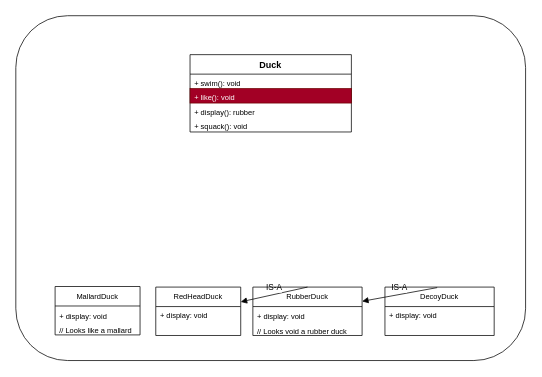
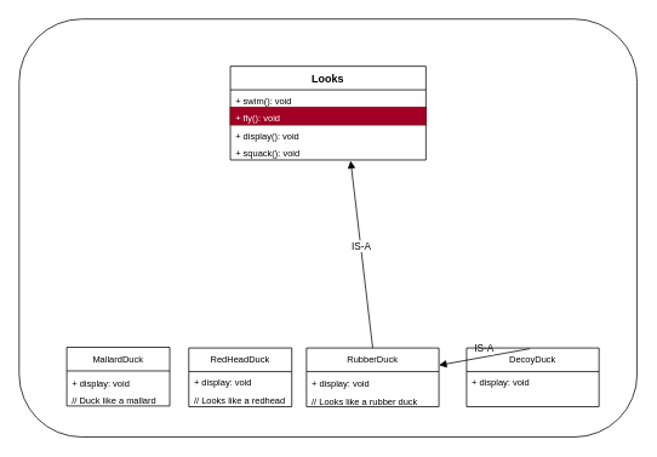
  <mxCell id="0" />
  <mxCell id="1" parent="0" />
  <mxCell id="2" value="" style="rounded=1;whiteSpace=wrap;html=1;container=0;" parent="1" vertex="1"><mxGeometry x="20.61" y="20" width="680" height="460.0" as="geometry" /></mxCell>
- <mxCell id="3" value="IS-A" style="html=1;verticalAlign=bottom;endArrow=block;exitX=0.5;exitY=0;exitDx=0;exitDy=0;" parent="1" source="9" target="13" edge="1"><mxGeometry width="80" relative="1" as="geometry"><mxPoint x="262.301" y="388.653" as="sourcePoint" /><mxPoint x="405.62" y="170" as="targetPoint" /></mxGeometry></mxCell>
+ <mxCell id="3" value="IS-A" style="html=1;verticalAlign=bottom;endArrow=block;exitX=0.5;exitY=0;exitDx=0;exitDy=0;entryX=0.615;entryY=1.043;entryDx=0;entryDy=0;entryPerimeter=0;" parent="1" source="9" target="24" edge="1"><mxGeometry width="80" relative="1" as="geometry"><mxPoint x="262.301" y="388.653" as="sourcePoint" /><mxPoint x="405.62" y="170" as="targetPoint" /></mxGeometry></mxCell>
  <mxCell id="4" value="IS-A" style="html=1;verticalAlign=bottom;endArrow=block;exitX=0.478;exitY=0.011;exitDx=0;exitDy=0;exitPerimeter=0;" parent="1" source="6" target="9" edge="1"><mxGeometry width="80" relative="1" as="geometry"><mxPoint x="417.762" y="390.968" as="sourcePoint" /><mxPoint x="453" y="175" as="targetPoint" /></mxGeometry></mxCell>
  <mxCell id="5" value="" style="group" parent="1" vertex="1" connectable="0"><mxGeometry x="513.004" y="381.998" width="145.714" height="64.581" as="geometry" /></mxCell>
  <mxCell id="6" value="DecoyDuck" style="swimlane;fontStyle=0;childLayout=stackLayout;horizontal=1;startSize=26;fillColor=none;horizontalStack=0;resizeParent=1;resizeParentMax=0;resizeLast=0;collapsible=1;marginBottom=0;fontSize=10;container=0;" parent="5" vertex="1"><mxGeometry width="145.714" height="64.581" as="geometry" /></mxCell>
  <mxCell id="7" value="+ display: void" style="text;strokeColor=none;fillColor=none;align=left;verticalAlign=top;spacingLeft=4;spacingRight=4;overflow=hidden;rotatable=0;points=[[0,0.5],[1,0.5]];portConstraint=eastwest;fontSize=10;container=0;" parent="5" vertex="1"><mxGeometry y="26" width="145.714" height="19.29" as="geometry" /></mxCell>
  <mxCell id="8" value="" style="group" parent="1" vertex="1" connectable="0"><mxGeometry x="336.81" y="381.998" width="145.714" height="66.131" as="geometry" /></mxCell>
  <mxCell id="9" value="RubberDuck" style="swimlane;fontStyle=0;childLayout=stackLayout;horizontal=1;startSize=26;fillColor=none;horizontalStack=0;resizeParent=1;resizeParentMax=0;resizeLast=0;collapsible=1;marginBottom=0;fontSize=10;container=0;" parent="8" vertex="1"><mxGeometry width="145.714" height="64.581" as="geometry" /></mxCell>
  <mxCell id="10" value="+ display: void" style="text;strokeColor=none;fillColor=none;align=left;verticalAlign=top;spacingLeft=4;spacingRight=4;overflow=hidden;rotatable=0;points=[[0,0.5],[1,0.5]];portConstraint=eastwest;fontSize=10;container=0;" parent="8" vertex="1"><mxGeometry y="27.55" width="145.714" height="19.29" as="geometry" /></mxCell>
- <mxCell id="11" value="// Looks void a rubber duck" style="text;strokeColor=none;fillColor=none;align=left;verticalAlign=top;spacingLeft=4;spacingRight=4;overflow=hidden;rotatable=0;points=[[0,0.5],[1,0.5]];portConstraint=eastwest;fontSize=10;container=0;" parent="8" vertex="1"><mxGeometry y="46.84" width="145.714" height="19.29" as="geometry" /></mxCell>
+ <mxCell id="11" value="// Looks like a rubber duck" style="text;strokeColor=none;fillColor=none;align=left;verticalAlign=top;spacingLeft=4;spacingRight=4;overflow=hidden;rotatable=0;points=[[0,0.5],[1,0.5]];portConstraint=eastwest;fontSize=10;container=0;" parent="8" vertex="1"><mxGeometry y="46.84" width="145.714" height="19.29" as="geometry" /></mxCell>
  <mxCell id="12" value="" style="group" parent="1" vertex="1" connectable="0"><mxGeometry x="207.286" y="381.998" width="113.333" height="64.581" as="geometry" /></mxCell>
  <mxCell id="13" value="RedHeadDuck" style="swimlane;fontStyle=0;childLayout=stackLayout;horizontal=1;startSize=26;fillColor=none;horizontalStack=0;resizeParent=1;resizeParentMax=0;resizeLast=0;collapsible=1;marginBottom=0;fontSize=10;container=0;" parent="12" vertex="1"><mxGeometry width="113.333" height="64.581" as="geometry" /></mxCell>
  <mxCell id="14" value="+ display: void" style="text;strokeColor=none;fillColor=none;align=left;verticalAlign=top;spacingLeft=4;spacingRight=4;overflow=hidden;rotatable=0;points=[[0,0.5],[1,0.5]];portConstraint=eastwest;fontSize=10;container=0;" parent="12" vertex="1"><mxGeometry y="26" width="113.333" height="19.29" as="geometry" /></mxCell>
+ <mxCell id="15" value="// Looks like a redhead" style="text;strokeColor=none;fillColor=none;align=left;verticalAlign=top;spacingLeft=4;spacingRight=4;overflow=hidden;rotatable=0;points=[[0,0.5],[1,0.5]];portConstraint=eastwest;fontSize=10;container=0;" parent="12" vertex="1"><mxGeometry y="45.29" width="113.333" height="19.29" as="geometry" /></mxCell>
  <mxCell id="16" value="" style="group" parent="1" vertex="1" connectable="0"><mxGeometry x="72.997" y="381.228" width="113.333" height="66.131" as="geometry" /></mxCell>
  <mxCell id="17" value="MallardDuck" style="swimlane;fontStyle=0;childLayout=stackLayout;horizontal=1;startSize=26;fillColor=none;horizontalStack=0;resizeParent=1;resizeParentMax=0;resizeLast=0;collapsible=1;marginBottom=0;fontSize=10;container=0;" parent="16" vertex="1"><mxGeometry width="113.333" height="64.581" as="geometry" /></mxCell>
  <mxCell id="18" value="+ display: void" style="text;strokeColor=none;fillColor=none;align=left;verticalAlign=top;spacingLeft=4;spacingRight=4;overflow=hidden;rotatable=0;points=[[0,0.5],[1,0.5]];portConstraint=eastwest;fontSize=10;container=0;" parent="16" vertex="1"><mxGeometry y="27.55" width="113.333" height="19.29" as="geometry" /></mxCell>
- <mxCell id="19" value="// Looks like a mallard" style="text;strokeColor=none;fillColor=none;align=left;verticalAlign=top;spacingLeft=4;spacingRight=4;overflow=hidden;rotatable=0;points=[[0,0.5],[1,0.5]];portConstraint=eastwest;fontSize=10;container=0;" parent="16" vertex="1"><mxGeometry y="46.84" width="113.333" height="19.29" as="geometry" /></mxCell>
- <mxCell id="20" value="Duck" style="swimlane;fontStyle=1;align=center;verticalAlign=top;childLayout=stackLayout;horizontal=1;startSize=26;horizontalStack=0;resizeParent=1;resizeParentMax=0;resizeLast=0;collapsible=1;marginBottom=0;" vertex="1" parent="1"><mxGeometry x="253" y="71.94" width="215.23" height="103.161" as="geometry" /></mxCell>
+ <mxCell id="19" value="// Duck like a mallard" style="text;strokeColor=none;fillColor=none;align=left;verticalAlign=top;spacingLeft=4;spacingRight=4;overflow=hidden;rotatable=0;points=[[0,0.5],[1,0.5]];portConstraint=eastwest;fontSize=10;container=0;" parent="16" vertex="1"><mxGeometry y="46.84" width="113.333" height="19.29" as="geometry" /></mxCell>
+ <mxCell id="20" value="Looks" style="swimlane;fontStyle=1;align=center;verticalAlign=top;childLayout=stackLayout;horizontal=1;startSize=26;horizontalStack=0;resizeParent=1;resizeParentMax=0;resizeLast=0;collapsible=1;marginBottom=0;" vertex="1" parent="1"><mxGeometry x="253" y="71.94" width="215.23" height="103.161" as="geometry" /></mxCell>
  <mxCell id="21" value="+ swim(): void" style="text;strokeColor=none;fillColor=none;align=left;verticalAlign=top;spacingLeft=4;spacingRight=4;overflow=hidden;rotatable=0;points=[[0,0.5],[1,0.5]];portConstraint=eastwest;container=0;fontSize=10;" parent="20" vertex="1"><mxGeometry y="26" width="215.23" height="19.29" as="geometry" /></mxCell>
- <mxCell id="22" value="+ like(): void" style="text;strokeColor=#6F0000;fillColor=#a20025;align=left;verticalAlign=top;spacingLeft=4;spacingRight=4;overflow=hidden;rotatable=0;points=[[0,0.5],[1,0.5]];portConstraint=eastwest;container=0;fontSize=10;fontColor=#ffffff;" vertex="1" parent="20"><mxGeometry y="45.29" width="215.23" height="19.29" as="geometry" /></mxCell>
- <mxCell id="23" value="+ display(): rubber" style="text;strokeColor=none;fillColor=none;align=left;verticalAlign=top;spacingLeft=4;spacingRight=4;overflow=hidden;rotatable=0;points=[[0,0.5],[1,0.5]];portConstraint=eastwest;container=0;fontSize=10;" parent="20" vertex="1"><mxGeometry y="64.58" width="215.23" height="19.29" as="geometry" /></mxCell>
+ <mxCell id="22" value="+ fly(): void" style="text;strokeColor=#6F0000;fillColor=#a20025;align=left;verticalAlign=top;spacingLeft=4;spacingRight=4;overflow=hidden;rotatable=0;points=[[0,0.5],[1,0.5]];portConstraint=eastwest;container=0;fontSize=10;fontColor=#ffffff;" vertex="1" parent="20"><mxGeometry y="45.29" width="215.23" height="19.29" as="geometry" /></mxCell>
+ <mxCell id="23" value="+ display(): void" style="text;strokeColor=none;fillColor=none;align=left;verticalAlign=top;spacingLeft=4;spacingRight=4;overflow=hidden;rotatable=0;points=[[0,0.5],[1,0.5]];portConstraint=eastwest;container=0;fontSize=10;" parent="20" vertex="1"><mxGeometry y="64.58" width="215.23" height="19.29" as="geometry" /></mxCell>
  <mxCell id="24" value="+ squack(): void" style="text;strokeColor=none;fillColor=none;align=left;verticalAlign=top;spacingLeft=4;spacingRight=4;overflow=hidden;rotatable=0;points=[[0,0.5],[1,0.5]];portConstraint=eastwest;container=0;fontSize=10;" parent="20" vertex="1"><mxGeometry y="83.871" width="215.23" height="19.29" as="geometry" /></mxCell>
